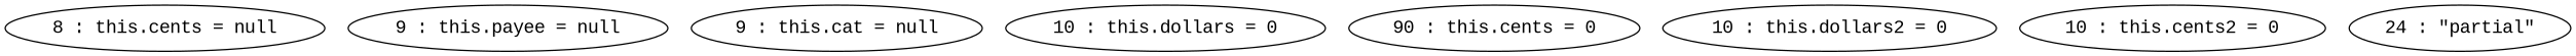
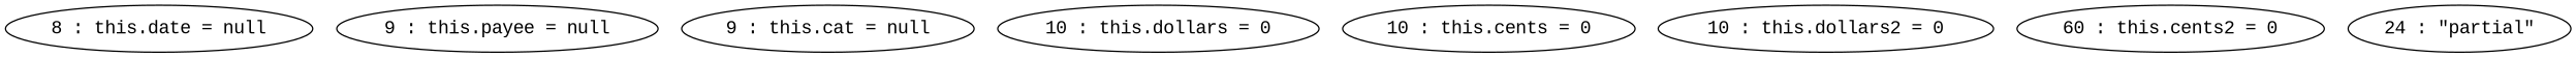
  digraph {
    fontname="Liberation Mono"
    node [fontname="Liberation Mono"]
-   "8 : this.date = null" [label="8 : this.cents = null"]
+   "8 : this.date = null"
    "9 : this.payee = null"
    "9 : this.cat = null"
    "10 : this.dollars = 0"
-   "10 : this.cents = 0" [label="90 : this.cents = 0"]
+   "10 : this.cents = 0"
    "10 : this.dollars2 = 0"
-   "10 : this.cents2 = 0"
+   "10 : this.cents2 = 0" [label="60 : this.cents2 = 0"]
    "24 : \"partial\""
  }
